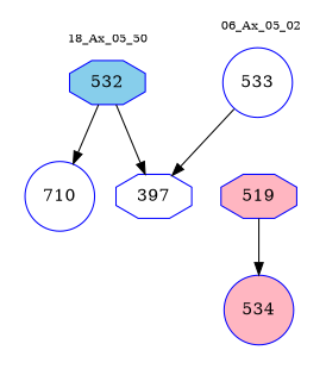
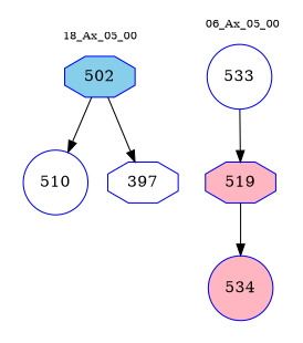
  digraph {
    node [color=blue fillcolor=white shape=octagon style=filled]
    edge [color=black]
-   n1 [fillcolor=skyblue label=532]
-   n2 [label=710 shape=circle]
+   n1 [fillcolor=skyblue label=502]
+   n2 [label=510 shape=circle]
    n3 [label=397]
    n4 [label=533 shape=circle]
    n5 [fillcolor=lightpink label=519]
    n6 [fillcolor=lightpink label=534 shape=circle]
    subgraph cluster_1 {
      color=white
      fontsize=10
-     label="18_Ax_05_50"
+     label="18_Ax_05_00"
      n1
      n2
      n3
    }
    subgraph cluster_2 {
      color=white
      fontsize=10
-     label="06_Ax_05_02"
+     label="06_Ax_05_00"
      n4
      n5
      n6
    }
    n1 -> n2
    n1 -> n3
-   n4 -> n3
+   n4 -> n5
    n5 -> n6
  }
